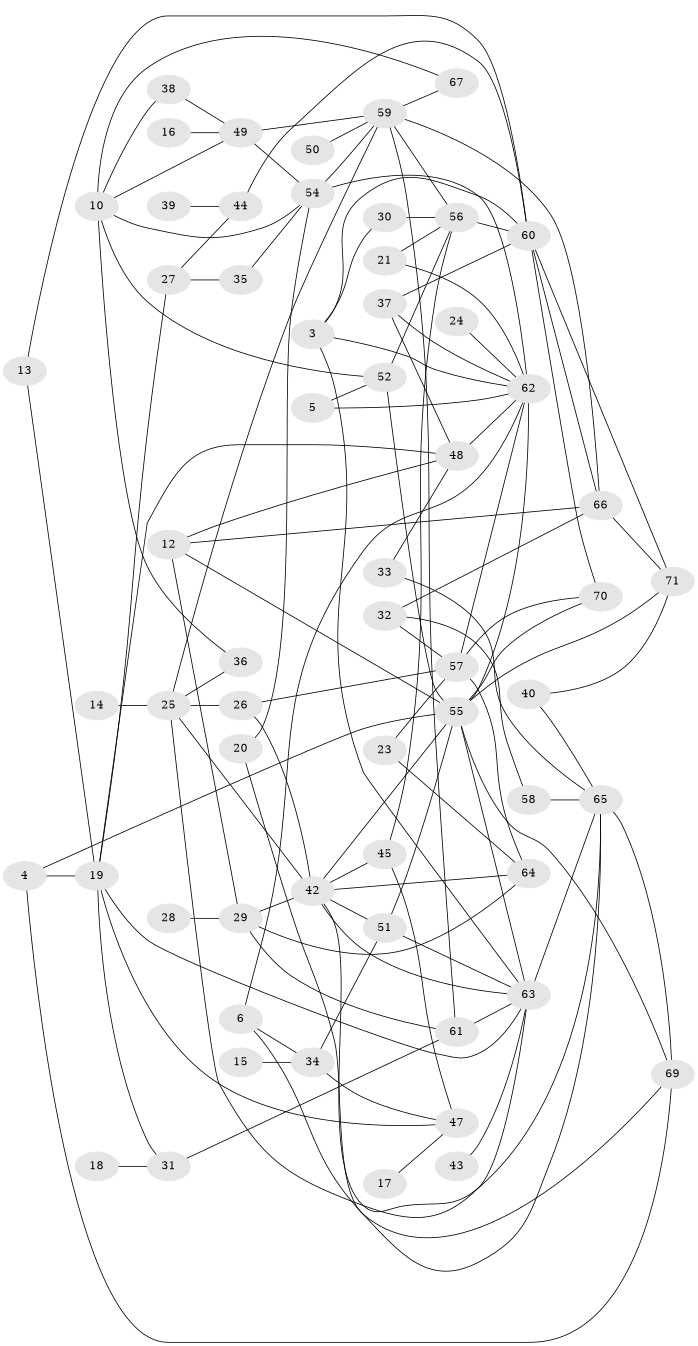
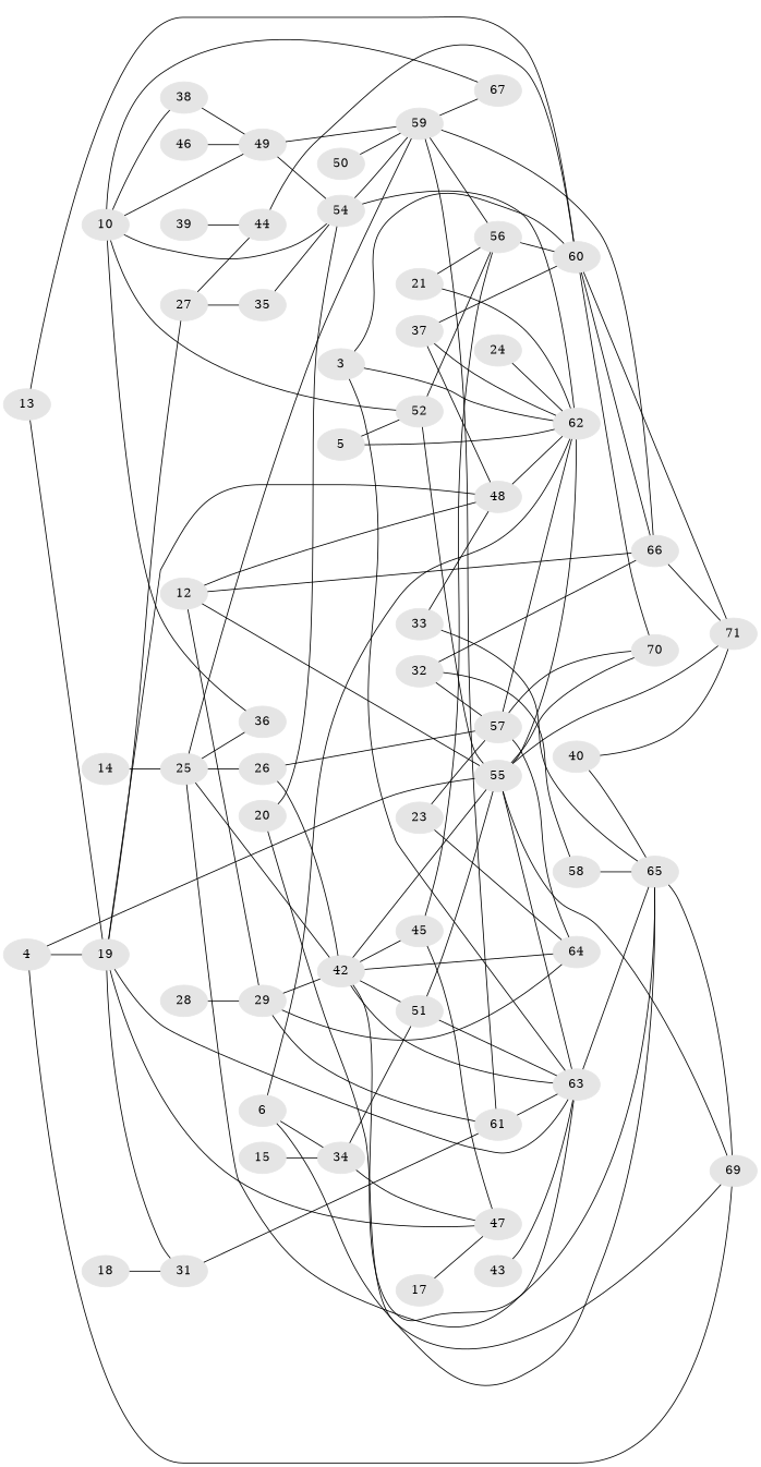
  graph {
    rankdir=LR
    node [color=gray90 style=filled]
    edge [weight=1.0]
    3
-   30
    60
    62
    63
    56
    48
    66
    71
    70
    65
    4
    19
    55
    69
    47
    31
    27
    5
    52
    6
    34
    51
    10
    36
    38
    49
    54
    67
    59
    12
    29
    64
    42
    61
    13
    14
    25
    26
    15
-   16
+   16 [label=46]
    17
    18
    35
    44
    20
    21
    23
    57
    24
    45
    28
    32
    58
    33
    37
    39
    40
    43
    50
-   3 -- 30
    3 -- 60
    3 -- 62
    3 -- 63
-   30 -- 56
    60 -- 66
    60 -- 71
    60 -- 70
    63 -- 65
    56 -- 60
    48 -- 62
    66 -- 71
    65 -- 69
    4 -- 19
    4 -- 55
    4 -- 69
    19 -- 63
    19 -- 48
    19 -- 47
    19 -- 31
    19 -- 27
    55 -- 62
    55 -- 63
    55 -- 71
    55 -- 70
    55 -- 69
    31 -- 61
    27 -- 35
    27 -- 44
    5 -- 62
    5 -- 52
    52 -- 56
    52 -- 55
    6 -- 62
    6 -- 65
    6 -- 34
    34 -- 47
    34 -- 51
    51 -- 63
    51 -- 55
    10 -- 52
    10 -- 36
    10 -- 38
    10 -- 49
    10 -- 54
    10 -- 67
    38 -- 49
    49 -- 54
    49 -- 59
    54 -- 62 [weight=2.0]
    54 -- 59
    59 -- 56
    59 -- 66
    59 -- 67
    59 -- 61
    12 -- 48
    12 -- 66
    12 -- 55
    12 -- 29
    29 -- 64
    29 -- 42
    29 -- 61
    42 -- 63
    42 -- 65
    42 -- 55
    42 -- 51
    42 -- 64
    42 -- 45
    61 -- 63
    13 -- 60
    13 -- 19
    14 -- 25
    25 -- 63
    25 -- 36
    25 -- 59
    25 -- 42
    25 -- 26
    26 -- 42
    26 -- 57
    15 -- 34
    16 -- 49
    17 -- 47
    18 -- 31
    35 -- 54
    44 -- 60
    20 -- 69
    20 -- 54
    21 -- 62
    21 -- 56
    23 -- 64
    23 -- 57
    57 -- 62
    57 -- 70
    57 -- 64
    24 -- 62
    45 -- 56
    45 -- 47
    28 -- 29
    32 -- 66
    32 -- 57 [weight=2.0]
    32 -- 58
    58 -- 65 [weight=2.0]
    33 -- 48
    33 -- 65
    37 -- 60
    37 -- 62
    37 -- 48
    39 -- 44
    40 -- 71
    40 -- 65
    43 -- 63
    50 -- 59
  }
